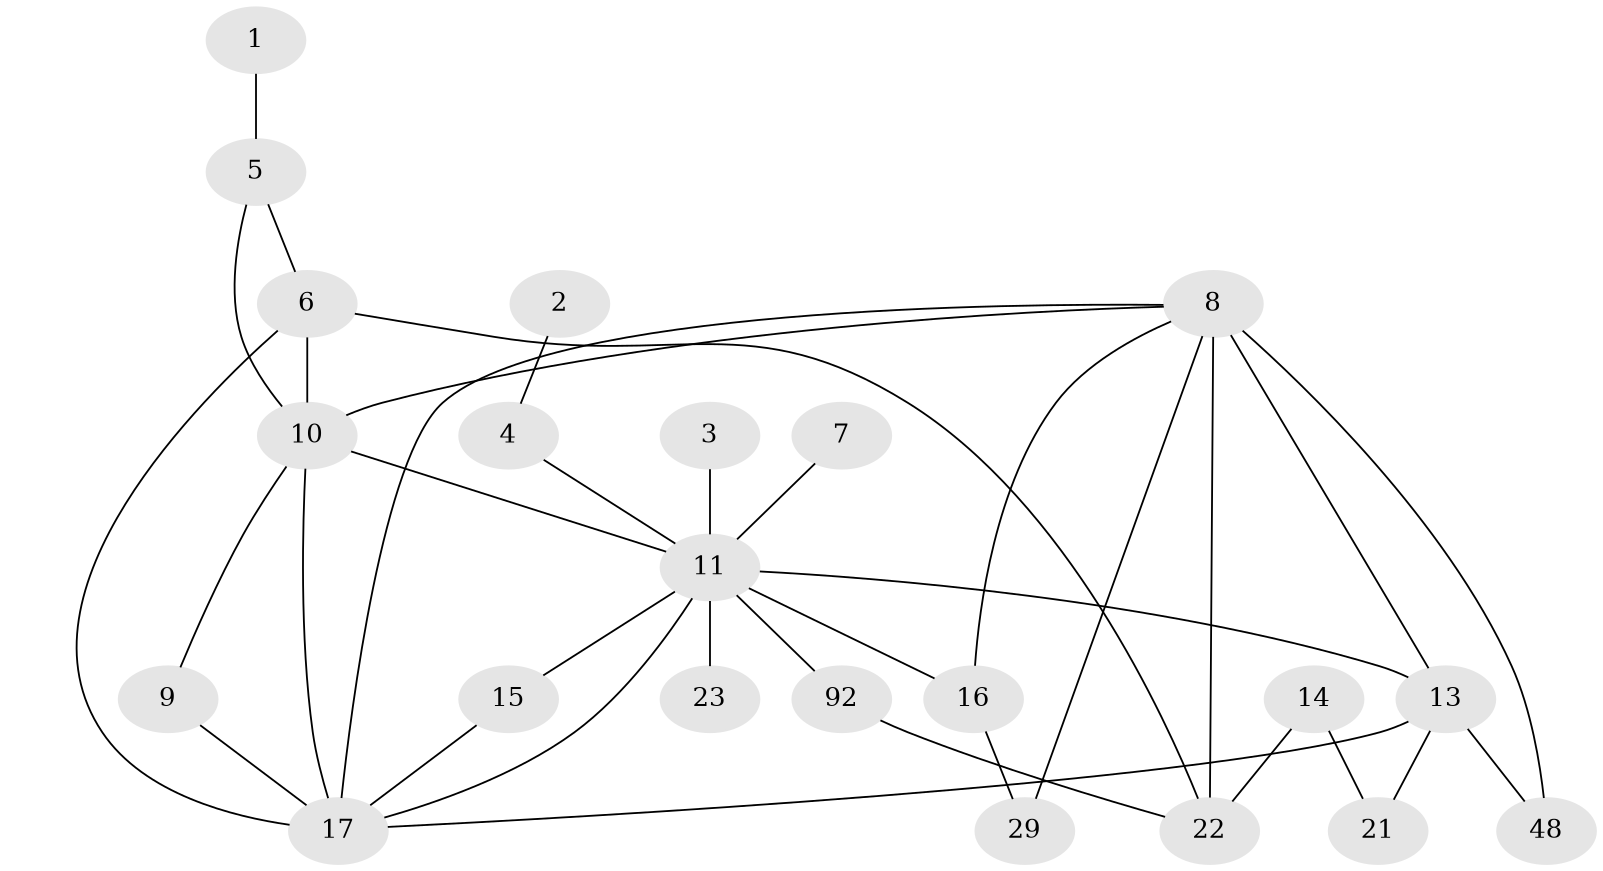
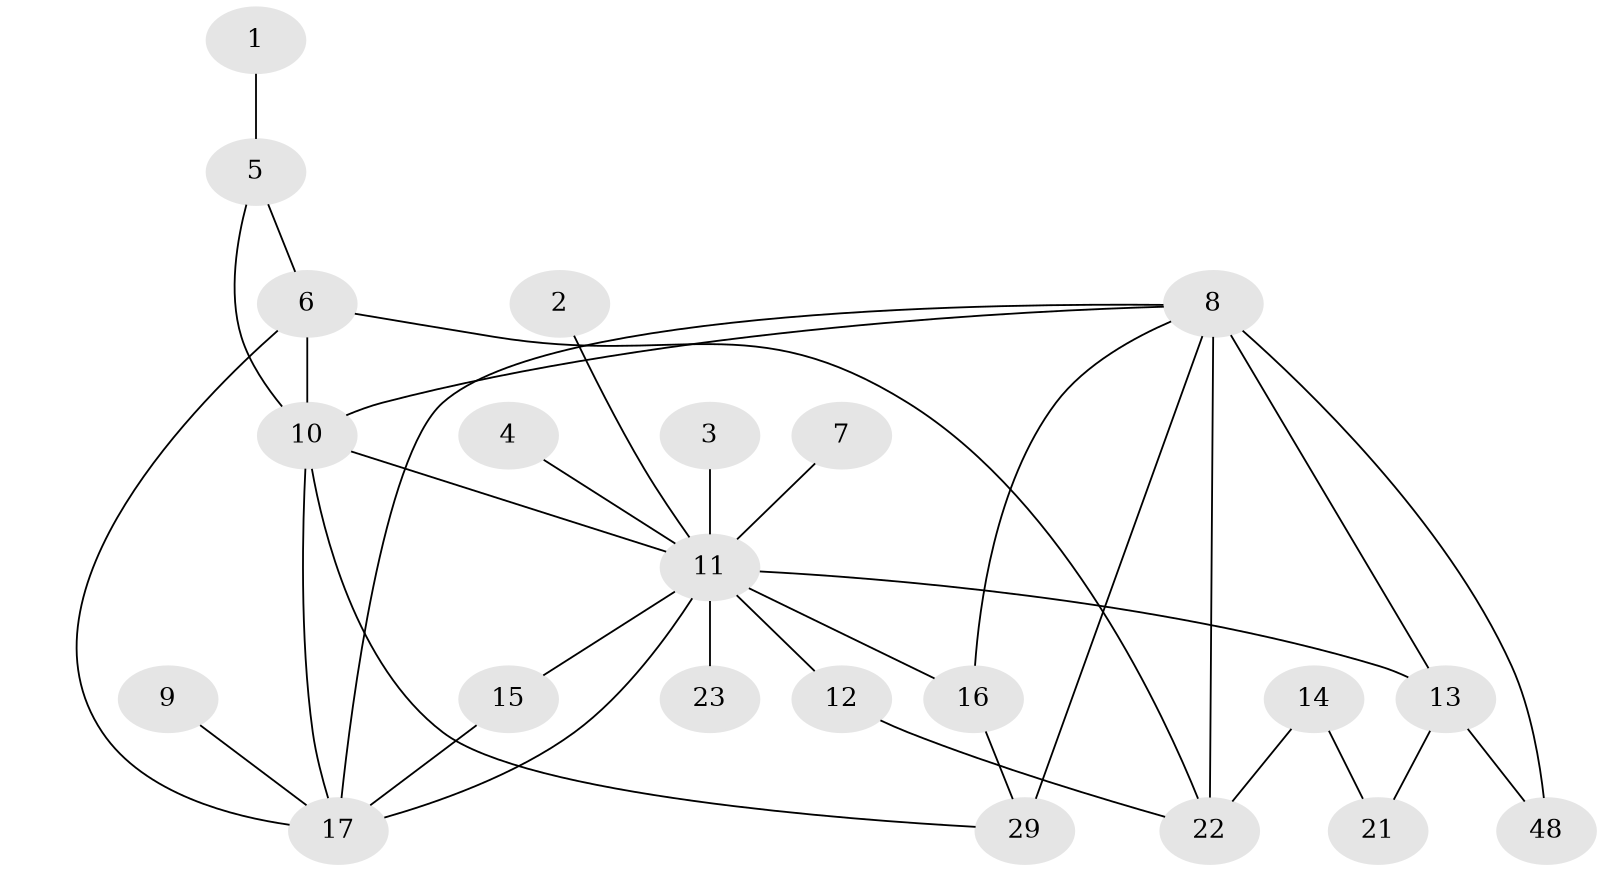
  graph {
    node [color=gray90 style=filled]
    edge [weight=1.0]
    1
    5
    10
    11
    17
    n6 [label=29]
    2
    15
    13
    16
-   12 [label=92]
+   12
    23
    3
    4
    6
    22
    7
    8
    n19 [label=48]
    21
    9
    14
    1 -- 5
    5 -- 10
    5 -- 6
    10 -- 11
    10 -- 17
-   10 -- 9
+   10 -- n6
    11 -- 17
    11 -- 15
    11 -- 13
    11 -- 16
    11 -- 12
    11 -- 23
-   2 -- 4
+   2 -- 11
    15 -- 17
-   13 -- 17 [weight=2.0]
    13 -- n19
    13 -- 21
    16 -- n6
    12 -- 22
    3 -- 11
    4 -- 11
    6 -- 10 [weight=3.0]
    6 -- 17
    6 -- 22 [weight=2.0]
    7 -- 11
    8 -- 10 [weight=2.0]
    8 -- 17
    8 -- n6 [weight=2.0]
    8 -- 13 [weight=2.0]
    8 -- 16
    8 -- 22 [weight=2.0]
    8 -- n19 [weight=3.0]
    9 -- 17 [weight=3.0]
    14 -- 22
    14 -- 21
  }
